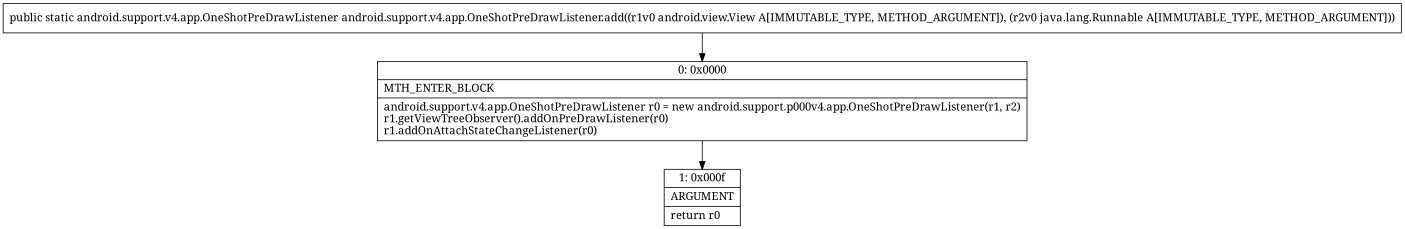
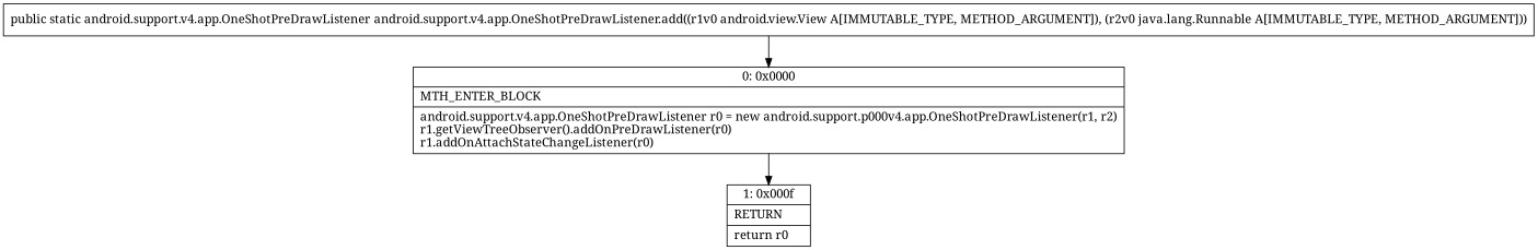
  digraph {
    fontname="Noto Serif"
    node [shape=record fontname="Noto Serif"]
    edge [fontname="Noto Serif"]
    n1 [label="{0\:\ 0x0000|MTH_ENTER_BLOCK\l|android.support.v4.app.OneShotPreDrawListener r0 = new android.support.p000v4.app.OneShotPreDrawListener(r1, r2)\lr1.getViewTreeObserver().addOnPreDrawListener(r0)\lr1.addOnAttachStateChangeListener(r0)\l}"]
-   n2 [label="{1\:\ 0x000f|ARGUMENT\l|return r0\l}"]
+   n2 [label="{1\:\ 0x000f|RETURN\l|return r0\l}"]
    n3 [label="{public static android.support.v4.app.OneShotPreDrawListener android.support.v4.app.OneShotPreDrawListener.add((r1v0 android.view.View A[IMMUTABLE_TYPE, METHOD_ARGUMENT]), (r2v0 java.lang.Runnable A[IMMUTABLE_TYPE, METHOD_ARGUMENT])) }"]
    n1 -> n2
    n3 -> n1
  }
